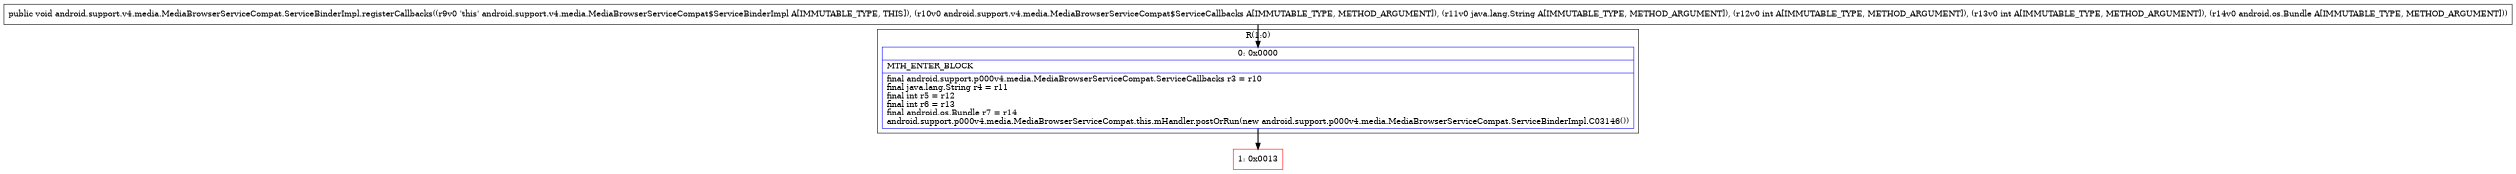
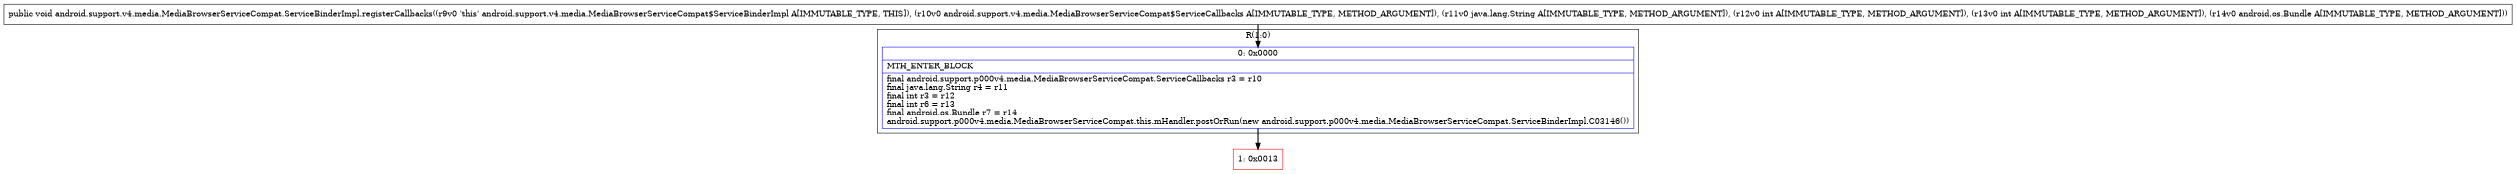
  digraph {
    node [shape=record]
    edge [style=bold]
-   n1 [color=blue label="{0\:\ 0x0000|MTH_ENTER_BLOCK\l|final android.support.p000v4.media.MediaBrowserServiceCompat.ServiceCallbacks r3 = r10\lfinal java.lang.String r4 = r11\lfinal int r5 = r12\lfinal int r6 = r13\lfinal android.os.Bundle r7 = r14\landroid.support.p000v4.media.MediaBrowserServiceCompat.this.mHandler.postOrRun(new android.support.p000v4.media.MediaBrowserServiceCompat.ServiceBinderImpl.C03146())\l}"]
+   n1 [color=blue label="{0\:\ 0x0000|MTH_ENTER_BLOCK\l|final android.support.p000v4.media.MediaBrowserServiceCompat.ServiceCallbacks r3 = r10\lfinal java.lang.String r4 = r11\lfinal int r3 = r12\lfinal int r6 = r13\lfinal android.os.Bundle r7 = r14\landroid.support.p000v4.media.MediaBrowserServiceCompat.this.mHandler.postOrRun(new android.support.p000v4.media.MediaBrowserServiceCompat.ServiceBinderImpl.C03146())\l}"]
    n2 [color=red label="{1\:\ 0x0013}"]
    n3 [label="{public void android.support.v4.media.MediaBrowserServiceCompat.ServiceBinderImpl.registerCallbacks((r9v0 'this' android.support.v4.media.MediaBrowserServiceCompat$ServiceBinderImpl A[IMMUTABLE_TYPE, THIS]), (r10v0 android.support.v4.media.MediaBrowserServiceCompat$ServiceCallbacks A[IMMUTABLE_TYPE, METHOD_ARGUMENT]), (r11v0 java.lang.String A[IMMUTABLE_TYPE, METHOD_ARGUMENT]), (r12v0 int A[IMMUTABLE_TYPE, METHOD_ARGUMENT]), (r13v0 int A[IMMUTABLE_TYPE, METHOD_ARGUMENT]), (r14v0 android.os.Bundle A[IMMUTABLE_TYPE, METHOD_ARGUMENT])) }"]
    subgraph cluster_1 {
      label="R(1:0)"
      n1
    }
    n1 -> n2
    n3 -> n1
  }
